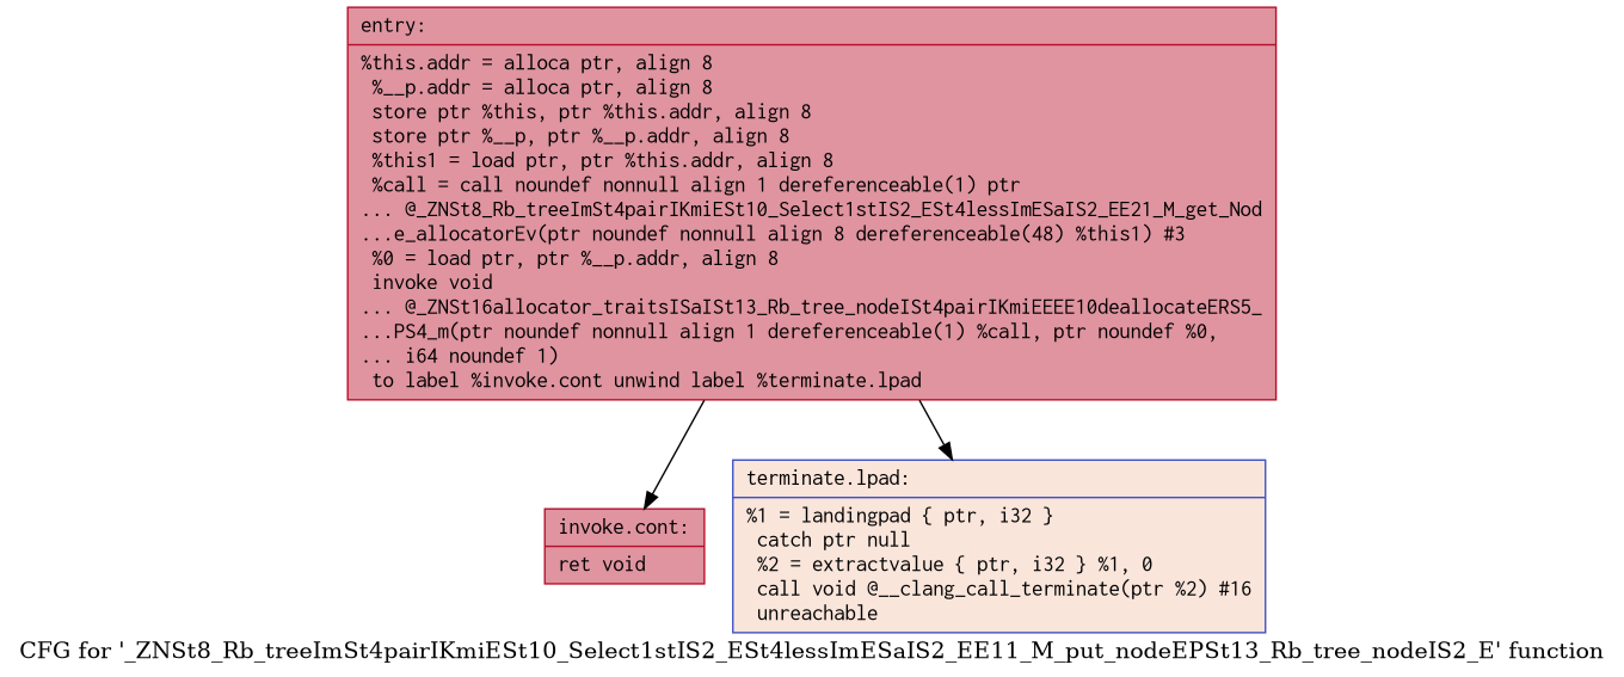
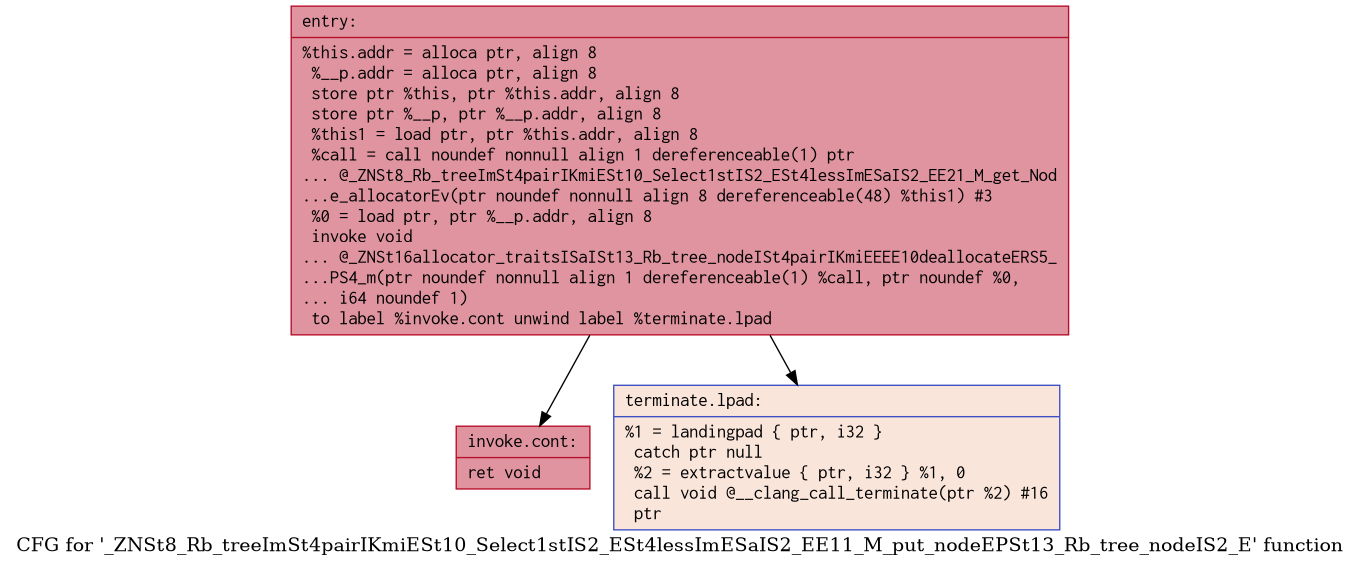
  digraph {
    label="CFG for '_ZNSt8_Rb_treeImSt4pairIKmiESt10_Select1stIS2_ESt4lessImESaIS2_EE11_M_put_nodeEPSt13_Rb_tree_nodeIS2_E' function"
    node [color="#b70d28ff" fillcolor="#b70d2870" fontname=Courier shape=record style=filled]
    n1 [label="{entry:\l|  %this.addr = alloca ptr, align 8\l  %__p.addr = alloca ptr, align 8\l  store ptr %this, ptr %this.addr, align 8\l  store ptr %__p, ptr %__p.addr, align 8\l  %this1 = load ptr, ptr %this.addr, align 8\l  %call = call noundef nonnull align 1 dereferenceable(1) ptr\l... @_ZNSt8_Rb_treeImSt4pairIKmiESt10_Select1stIS2_ESt4lessImESaIS2_EE21_M_get_Nod\l...e_allocatorEv(ptr noundef nonnull align 8 dereferenceable(48) %this1) #3\l  %0 = load ptr, ptr %__p.addr, align 8\l  invoke void\l... @_ZNSt16allocator_traitsISaISt13_Rb_tree_nodeISt4pairIKmiEEEE10deallocateERS5_\l...PS4_m(ptr noundef nonnull align 1 dereferenceable(1) %call, ptr noundef %0,\l... i64 noundef 1)\l          to label %invoke.cont unwind label %terminate.lpad\l}"]
    n2 [label="{invoke.cont:\l|  ret void\l}"]
-   n3 [color="#3d50c3ff" fillcolor="#f4c5ad70" label="{terminate.lpad:\l|  %1 = landingpad \{ ptr, i32 \}\l          catch ptr null\l  %2 = extractvalue \{ ptr, i32 \} %1, 0\l  call void @__clang_call_terminate(ptr %2) #16\l  unreachable\l}"]
+   n3 [color="#3d50c3ff" fillcolor="#f4c5ad70" label="{terminate.lpad:\l|  %1 = landingpad \{ ptr, i32 \}\l          catch ptr null\l  %2 = extractvalue \{ ptr, i32 \} %1, 0\l  call void @__clang_call_terminate(ptr %2) #16\l  ptr\l}"]
    n1 -> n2
    n1 -> n3
  }
